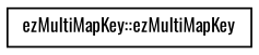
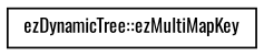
  digraph {
    rankdir=LR
    fontname=Oswald
-   n1 [color=black fillcolor=white fontname=Oswald fontsize=10 height=0.2 label="ezMultiMapKey::ezMultiMapKey" shape=record style=filled width=0.4]
+   n1 [color=black fillcolor=white fontname=Oswald fontsize=10 height=0.2 label="ezDynamicTree::ezMultiMapKey" shape=record style=filled width=0.4]
  }
